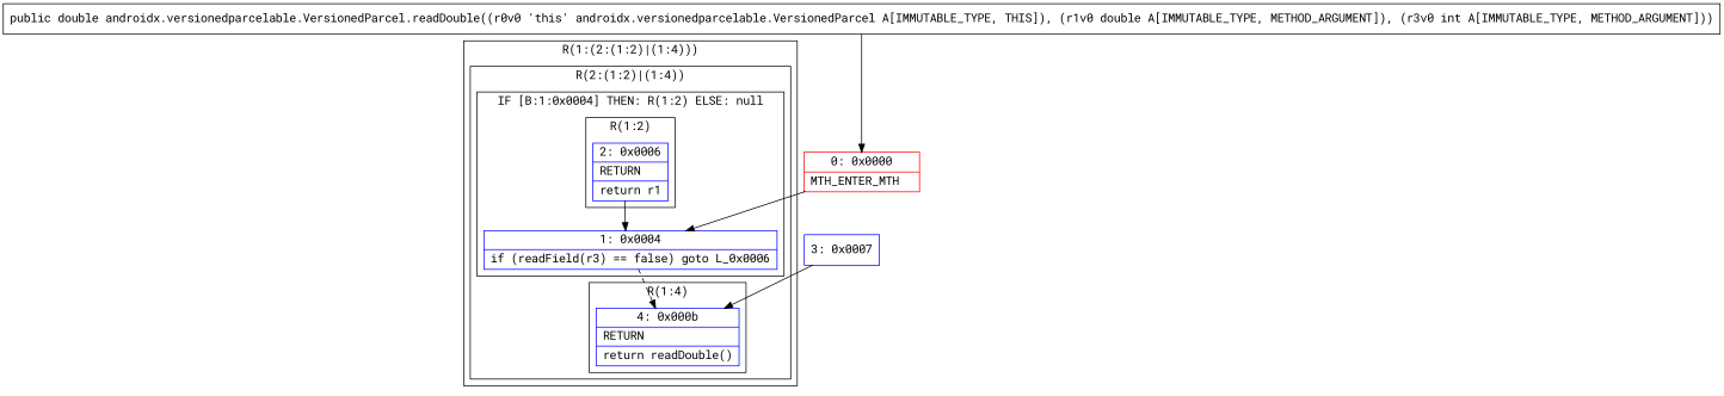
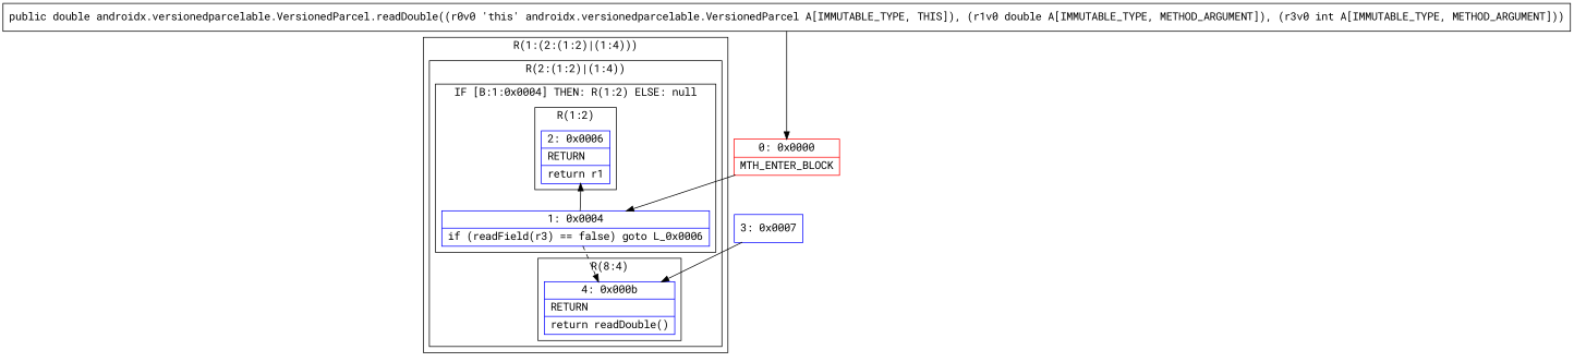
  digraph {
    fontname="Roboto Mono"
    node [color=blue fontname="Roboto Mono" shape=record]
    edge [fontname="Roboto Mono"]
    n1 [label="{2\:\ 0x0006|RETURN\l|return r1\l}"]
    n2 [label="{1\:\ 0x0004|if (readField(r3) == false) goto L_0x0006\l}"]
    n3 [label="{4\:\ 0x000b|RETURN\l|return readDouble()\l}"]
    n4 [label="{3\:\ 0x0007}"]
-   n5 [color=red label="{0\:\ 0x0000|MTH_ENTER_MTH\l}"]
+   n5 [color=red label="{0\:\ 0x0000|MTH_ENTER_BLOCK\l}"]
    n6 [label="{public double androidx.versionedparcelable.VersionedParcel.readDouble((r0v0 'this' androidx.versionedparcelable.VersionedParcel A[IMMUTABLE_TYPE, THIS]), (r1v0 double A[IMMUTABLE_TYPE, METHOD_ARGUMENT]), (r3v0 int A[IMMUTABLE_TYPE, METHOD_ARGUMENT])) }" color=""]
    subgraph cluster_1 {
      label="R(1:(2:(1:2)|(1:4)))"
      subgraph cluster_2 {
        label="R(2:(1:2)|(1:4))"
        subgraph cluster_3 {
          label="IF [B:1:0x0004] THEN: R(1:2) ELSE: null"
          n2
          subgraph cluster_4 {
            label="R(1:2)"
            n1
          }
        }
        subgraph cluster_5 {
-         label="R(1:4)"
+         label="R(8:4)"
          n3
        }
      }
    }
-   n1 -> n2
+   n2 -> n1
    n2 -> n3 [style=dashed]
    n4 -> n3
    n5 -> n2
    n6 -> n5
  }
